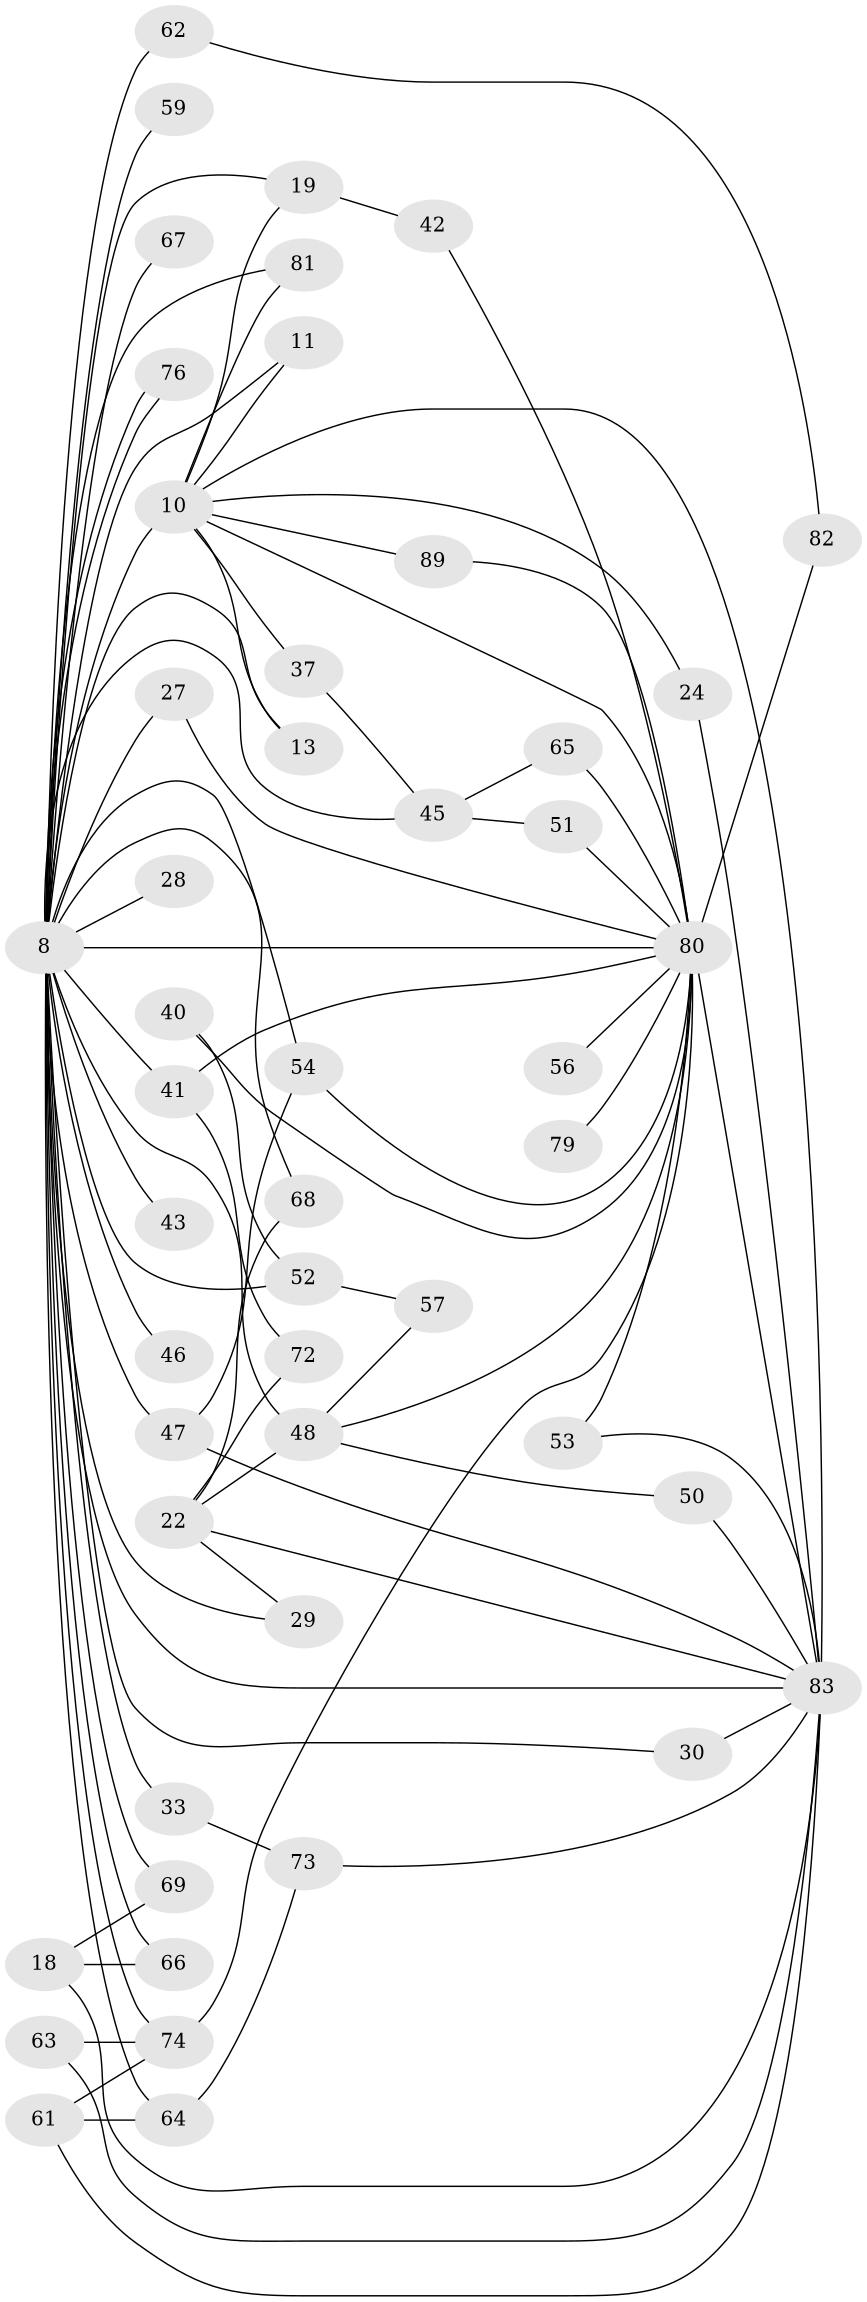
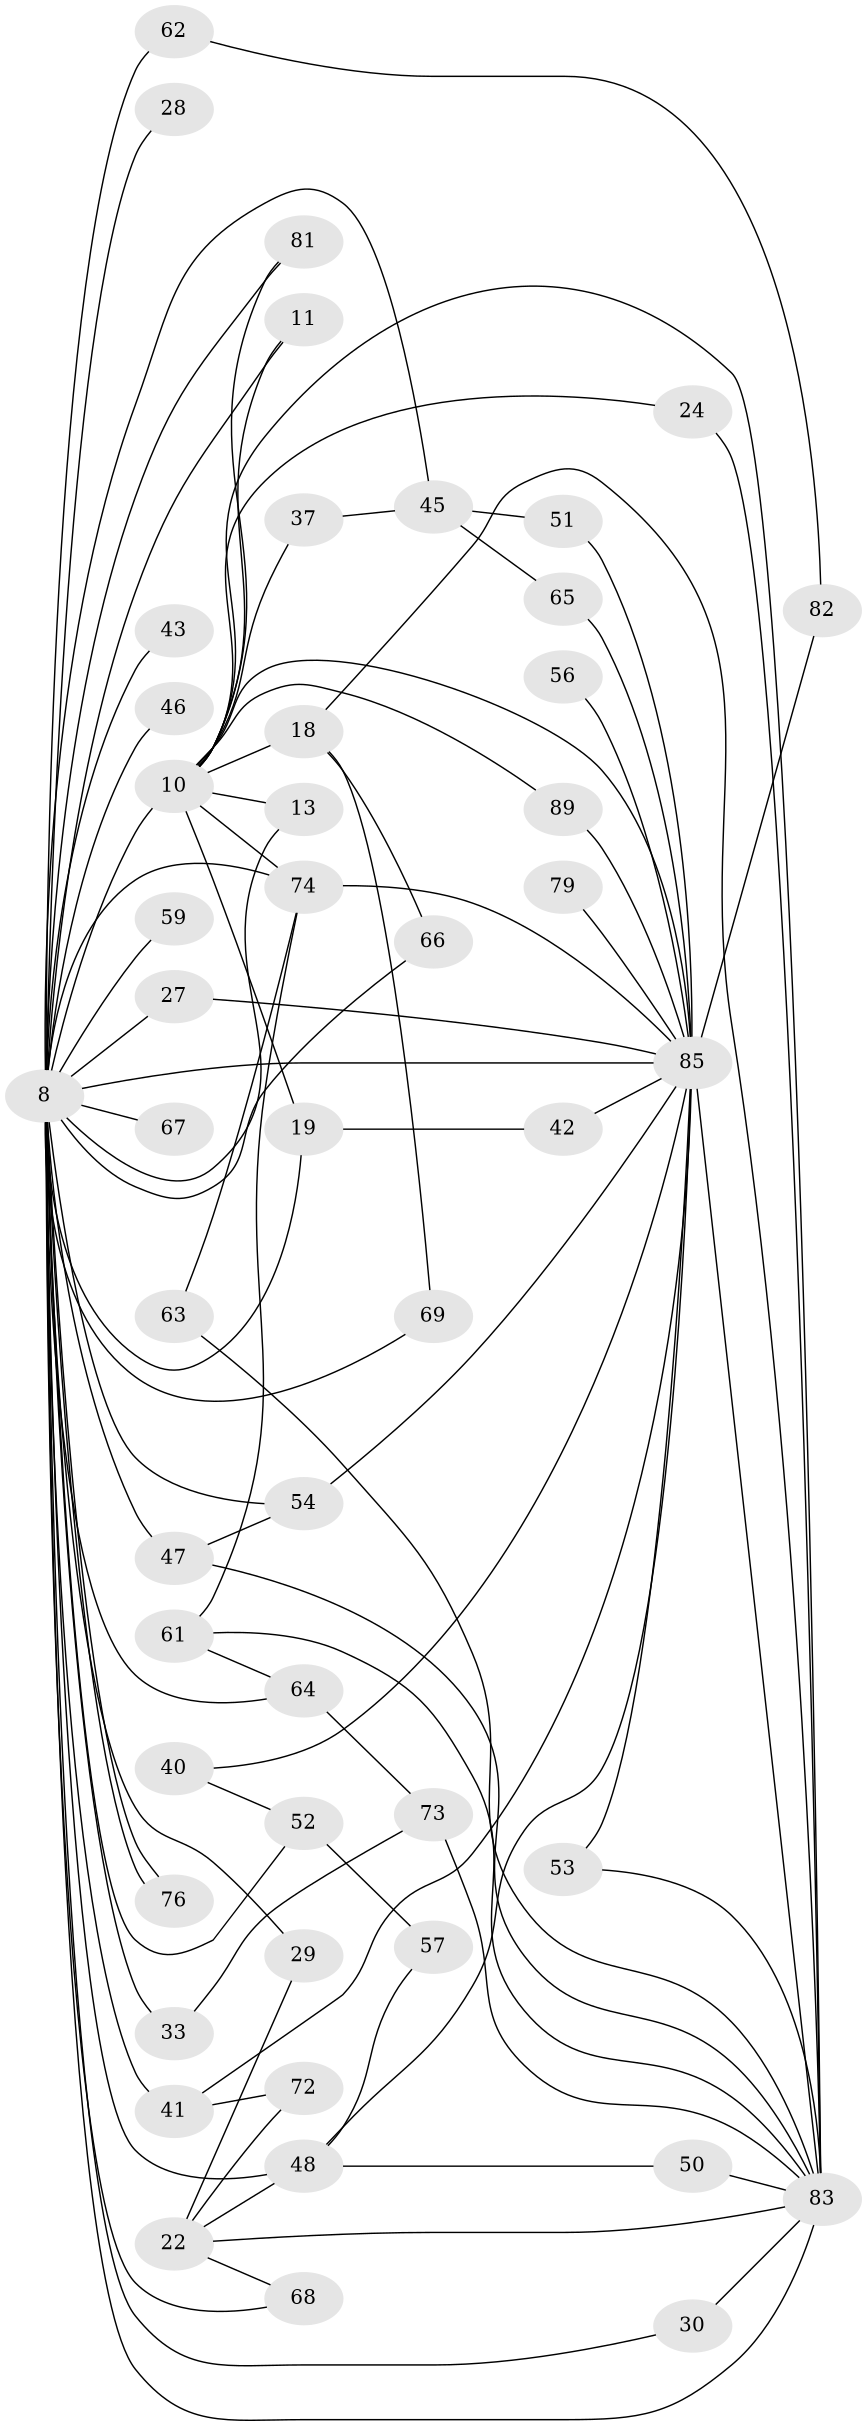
  graph {
    fontname="DejaVu Serif"
    rankdir=LR
    node [color=gray90 fontname="DejaVu Serif" style=filled]
    edge [fontname="DejaVu Serif"]
    8 [super="+1+7"]
    10 [super="+9"]
    11
    13
    19
    27 [super="+23"]
    28
    29
    30
    33
    41 [super="+21"]
    43
    45 [super="+36"]
    46
    47 [super="+44"]
    48 [super="+32"]
    52 [super="+49"]
    54 [super="+20+12"]
    59
    62
    64
    66
    67
    68
    69
    n26 [label=74 super="+55"]
    76
-   80 [super="+77+58"]
+   80 [super="+77+58" label=85]
    81
    83 [super="+26+75+78"]
    18
    24
    37
    n34 [label=89]
    42
    73
    72
    51
    65
    50
    57
    82
    22
    40
    53
    56
    61
    63
    79
    8 -- 10 [weight=8]
    8 -- 11
    8 -- 13
    8 -- 19
    8 -- 27 [weight=2]
    8 -- 28 [weight=2]
    8 -- 29
    8 -- 30
    8 -- 33
    8 -- 41 [weight=2]
    8 -- 43 [weight=2]
    8 -- 45 [weight=3]
    8 -- 46 [weight=2]
    8 -- 47
    8 -- 48
    8 -- 52 [weight=2]
    8 -- 54 [weight=3]
    8 -- 59 [weight=2]
    8 -- 62 [weight=2]
    8 -- 64
    8 -- 66
    8 -- 67 [weight=2]
    8 -- 68
    8 -- 69
    8 -- n26 [weight=2]
    8 -- 76
    8 -- 76
    8 -- 80 [weight=12]
    8 -- 81
    8 -- 83 [weight=17]
    10 -- 11
    10 -- 13
    10 -- 19
+   10 -- n26 [weight=2]
    10 -- 80 [weight=4]
    10 -- 81
    10 -- 83 [weight=4]
+   10 -- 18
    10 -- 24
    10 -- 37
    10 -- n34
    19 -- 42
    27 -- 80
    30 -- 83
    33 -- 73
    41 -- 80
    41 -- 72
    45 -- 51
    45 -- 65
    47 -- 54
    47 -- 83
    48 -- 80
    48 -- 50
    48 -- 57
    52 -- 57
    54 -- 80
    62 -- 82
    64 -- 73
    n26 -- 80
    80 -- 83 [weight=8]
    80 -- 82
    18 -- 66
    18 -- 69
    18 -- 83
    24 -- 83
    37 -- 45
    n34 -- 80
    42 -- 80
    73 -- 83
    51 -- 80
    65 -- 80
    50 -- 83
    22 -- 29
    22 -- 48
    22 -- 68
    22 -- 83 [weight=2]
    22 -- 72
    40 -- 52
    40 -- 80 [weight=2]
    53 -- 80
    53 -- 83
    56 -- 80 [weight=2]
    61 -- 64
    61 -- n26
    61 -- 83
    63 -- n26
    63 -- 83
    79 -- 80
  }
